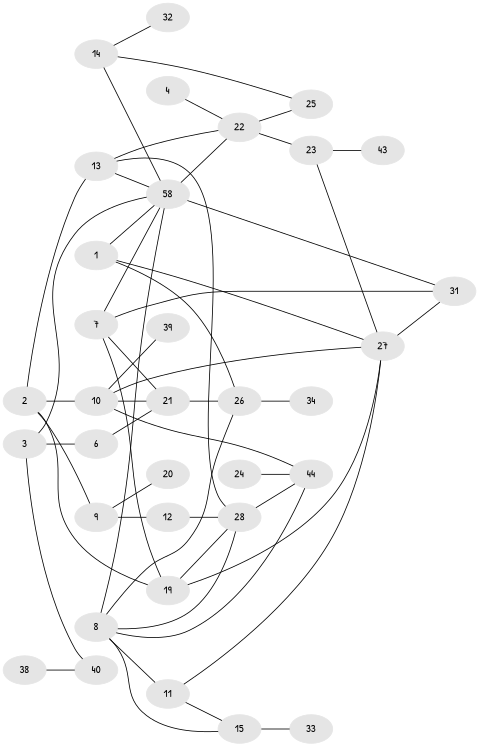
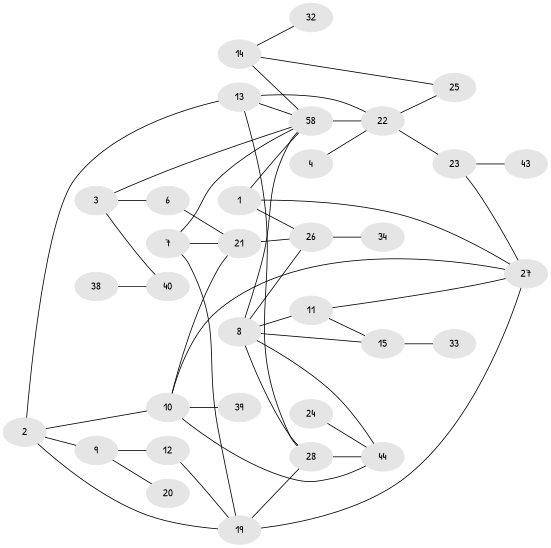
  graph {
    fontname="Patrick Hand"
    rankdir=LR
    node [color=gray90 fontname="Patrick Hand" style=filled]
    edge [fontname="Patrick Hand" weight=1.0]
    n1 [label=58]
    1
    26
    27
    22
-   31
    34
    2
    9
    10
    13
    19
    12
    20
    21
    44
    39
    28
    3
    6
    40
    4
    25
    23
    7
    8
    11
    15
    33
    14
    32
    43
    24
    38
    n1 -- 22
-   n1 -- 31
    1 -- n1
    1 -- 26 [weight=2.0]
    1 -- 27
    26 -- 34
-   27 -- 31
    22 -- 25
    22 -- 23
    2 -- 9
    2 -- 10
    2 -- 13
    2 -- 19
    9 -- 12 [weight=3.0]
    9 -- 20
    10 -- 27
    10 -- 21
    10 -- 44 [weight=2.0]
    10 -- 39
    13 -- n1
    13 -- 22
    13 -- 28
    19 -- 27
    19 -- 28
-   12 -- 28
+   12 -- 19
    21 -- 26
    28 -- 44
    3 -- n1
    3 -- 6
    3 -- 40
    6 -- 21
    4 -- 22
    23 -- 27
    23 -- 43
    7 -- n1
-   7 -- 31
    7 -- 19
    7 -- 21
    8 -- n1
    8 -- 26
    8 -- 44
    8 -- 28
    8 -- 11
    8 -- 15
    11 -- 27
    11 -- 15
    15 -- 33
    14 -- n1
    14 -- 25
    14 -- 32
    24 -- 44
    38 -- 40
  }
